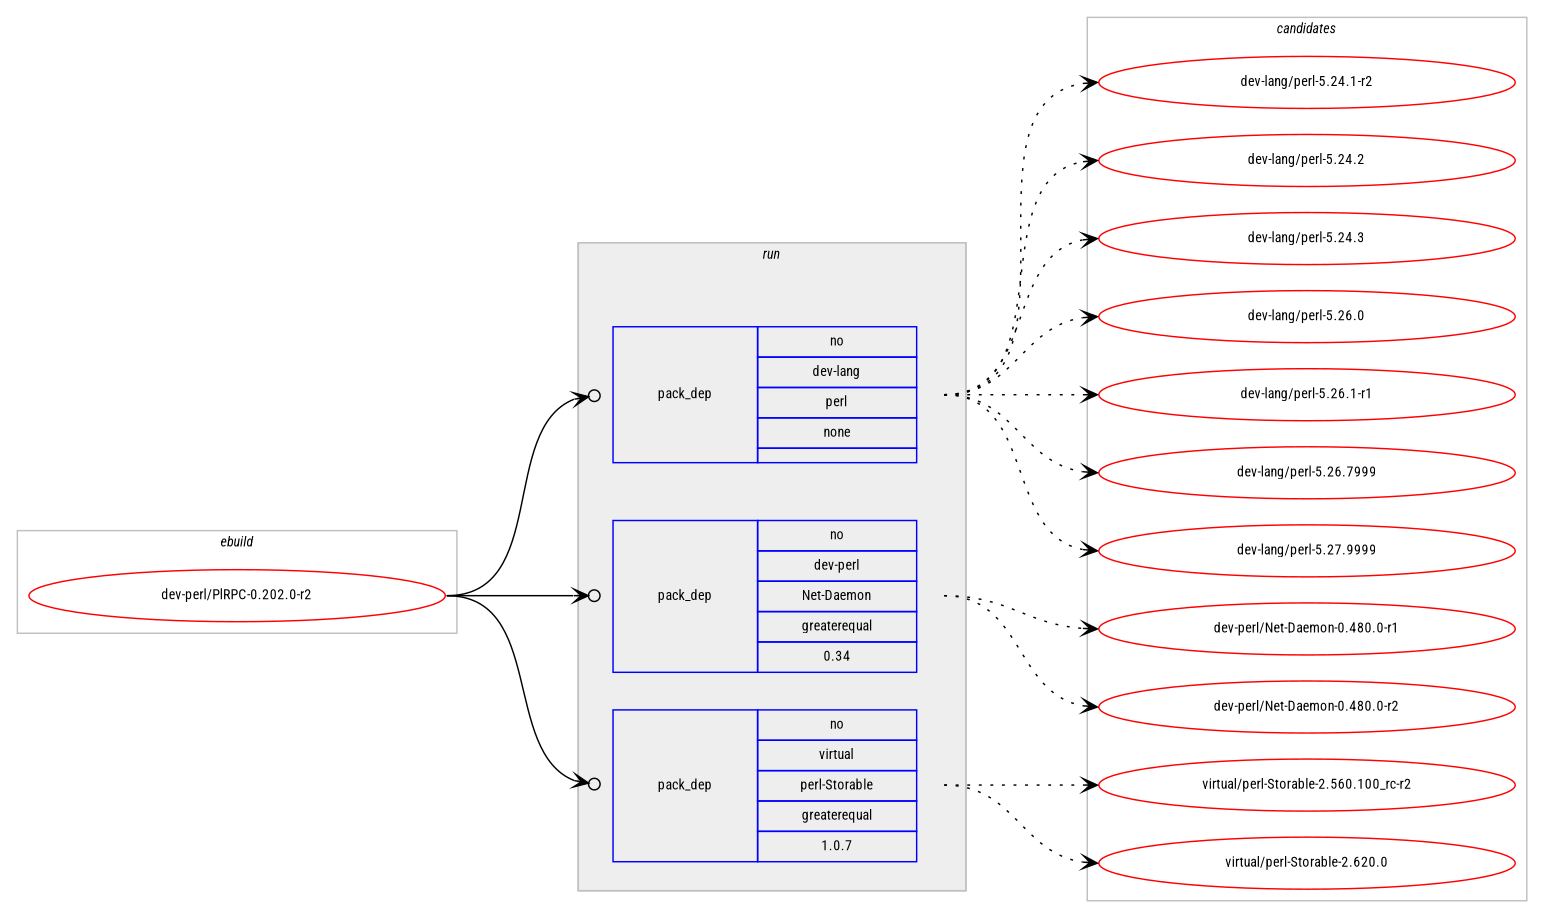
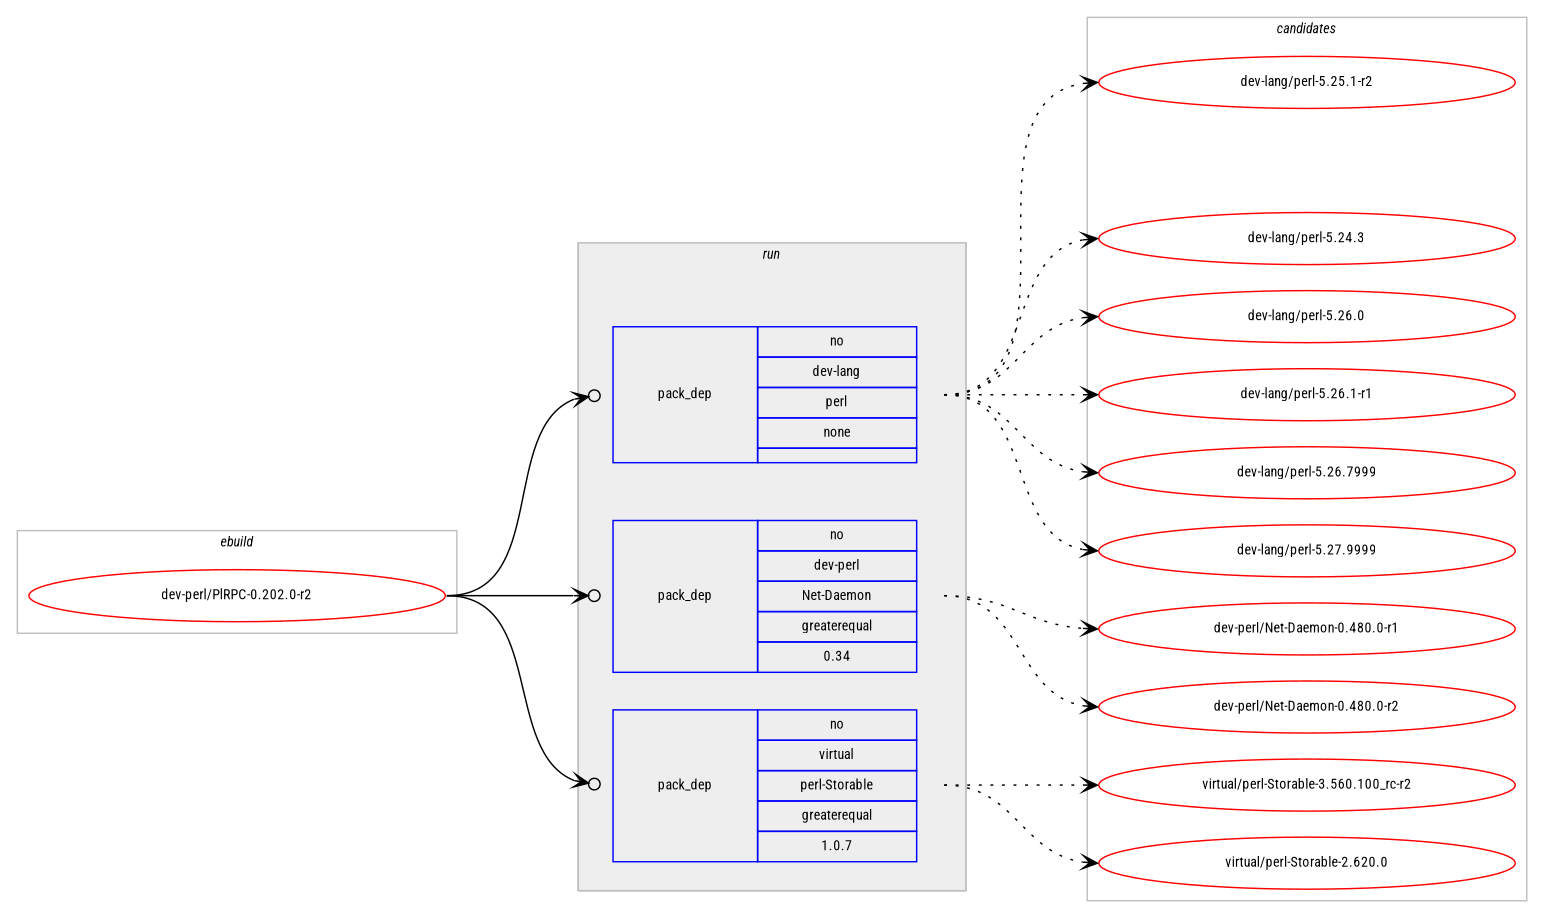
  digraph {
    compound=true
    concentrate=true
    fontname="Roboto Condensed"
    fontsize=10
    newrank=true
    rankdir=LR
    ranksep=1.5
    node [color=red fontname="Roboto Condensed" fontsize=10]
    edge [arrowhead=vee fontname="Roboto Condensed" headport=w style=dotted tailport=e weight=100]
    n1 [label="dev-perl/PlRPC-0.202.0-r2" width=4]
    n2 [color=blue label=<<TABLE BORDER="0" CELLBORDER="1" CELLSPACING="0" CELLPADDING="4" WIDTH="220"><TR><TD ROWSPAN="6" CELLPADDING="30">pack_dep</TD></TR><TR><TD WIDTH="110">no</TD></TR><TR><TD>dev-lang</TD></TR><TR><TD>perl</TD></TR><TR><TD>none</TD></TR><TR><TD></TD></TR></TABLE>> shape=none]
    n3 [color=blue label=<<TABLE BORDER="0" CELLBORDER="1" CELLSPACING="0" CELLPADDING="4" WIDTH="220"><TR><TD ROWSPAN="6" CELLPADDING="30">pack_dep</TD></TR><TR><TD WIDTH="110">no</TD></TR><TR><TD>dev-perl</TD></TR><TR><TD>Net-Daemon</TD></TR><TR><TD>greaterequal</TD></TR><TR><TD>0.34</TD></TR></TABLE>> shape=none]
    n4 [color=blue label=<<TABLE BORDER="0" CELLBORDER="1" CELLSPACING="0" CELLPADDING="4" WIDTH="220"><TR><TD ROWSPAN="6" CELLPADDING="30">pack_dep</TD></TR><TR><TD WIDTH="110">no</TD></TR><TR><TD>virtual</TD></TR><TR><TD>perl-Storable</TD></TR><TR><TD>greaterequal</TD></TR><TR><TD>1.0.7</TD></TR></TABLE>> shape=none]
-   n5 [label="dev-lang/perl-5.24.1-r2" width=4]
-   n6 [label="dev-lang/perl-5.24.2" width=4]
+   n5 [label="dev-lang/perl-5.25.1-r2" width=4]
    n7 [label="dev-lang/perl-5.24.3" width=4]
    n8 [label="dev-lang/perl-5.26.0" width=4]
    n9 [label="dev-lang/perl-5.26.1-r1" width=4]
    n10 [label="dev-lang/perl-5.26.7999" width=4]
    n11 [label="dev-lang/perl-5.27.9999" width=4]
    n12 [label="dev-perl/Net-Daemon-0.480.0-r1" width=4]
    n13 [label="dev-perl/Net-Daemon-0.480.0-r2" width=4]
-   n14 [label="virtual/perl-Storable-2.560.100_rc-r2" width=4]
+   n14 [label="virtual/perl-Storable-3.560.100_rc-r2" width=4]
    n15 [label="virtual/perl-Storable-2.620.0" width=4]
    subgraph cluster_1 {
      color=gray
      label=<<i>ebuild</i>>
      rank=same
      n1
    }
    subgraph cluster_2 {
      color=gray
      label=<<i>dependencies</i>>
      subgraph cluster_3 {
        color=gray
        fillcolor="#eeeeee"
        label=<<i>compile</i>>
        style=filled
      }
      subgraph cluster_4 {
        color=gray
        fillcolor="#eeeeee"
        label=<<i>compile and run</i>>
        style=filled
        subgraph sub_5 {
          color=gray
          fillcolor="#eeeeee"
          label=<<i>compile and run</i>>
          style=filled
          n2
        }
        subgraph sub_6 {
          color=gray
          fillcolor="#eeeeee"
          label=<<i>compile and run</i>>
          style=filled
          n3
        }
        subgraph sub_7 {
          color=gray
          fillcolor="#eeeeee"
          label=<<i>compile and run</i>>
          style=filled
          n4
        }
      }
      subgraph cluster_8 {
        color=gray
        fillcolor="#eeeeee"
        label=<<i>run</i>>
        style=filled
      }
    }
    subgraph cluster_9 {
      color=gray
      label=<<i>candidates</i>>
      rank=same
      subgraph sub_10 {
        color=black
        label=<<i>candidates</i>>
        nodesep=1
        rank=same
        n5
-       n6
        n7
        n8
        n9
        n10
        n11
      }
      subgraph sub_11 {
        color=black
        label=<<i>candidates</i>>
        nodesep=1
        rank=same
        n12
        n13
      }
      subgraph sub_12 {
        color=black
        label=<<i>candidates</i>>
        nodesep=1
        rank=same
        n14
        n15
      }
    }
    n1 -> n2 [arrowhead=odotvee style=solid weight=20]
    n1 -> n3 [arrowhead=odotvee style=solid weight=20]
    n1 -> n4 [arrowhead=odotvee style=solid weight=20]
    n2 -> n5
-   n2 -> n6
    n2 -> n7
    n2 -> n8
    n2 -> n9
    n2 -> n10
    n2 -> n11
    n3 -> n12
    n3 -> n13
    n4 -> n14
    n4 -> n15
  }
